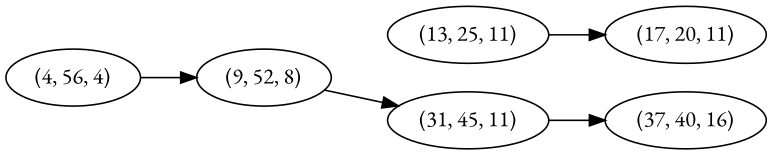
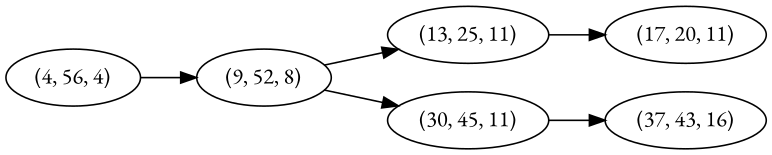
  digraph {
    fontname="EB Garamond"
    rankdir=LR
    node [fontname="EB Garamond"]
    edge [fontname="EB Garamond"]
    "(4, 56, 4)"
    "(9, 52, 8)"
    "(13, 25, 11)"
-   "(30, 45, 11)" [label="(31, 45, 11)"]
+   "(30, 45, 11)"
    n5 [label="(17, 20, 11)"]
-   "(37, 40, 16)"
+   "(37, 40, 16)" [label="(37, 43, 16)"]
    "(4, 56, 4)" -> "(9, 52, 8)"
+   "(9, 52, 8)" -> "(13, 25, 11)"
    "(9, 52, 8)" -> "(30, 45, 11)"
    "(13, 25, 11)" -> n5
    "(30, 45, 11)" -> "(37, 40, 16)"
  }
